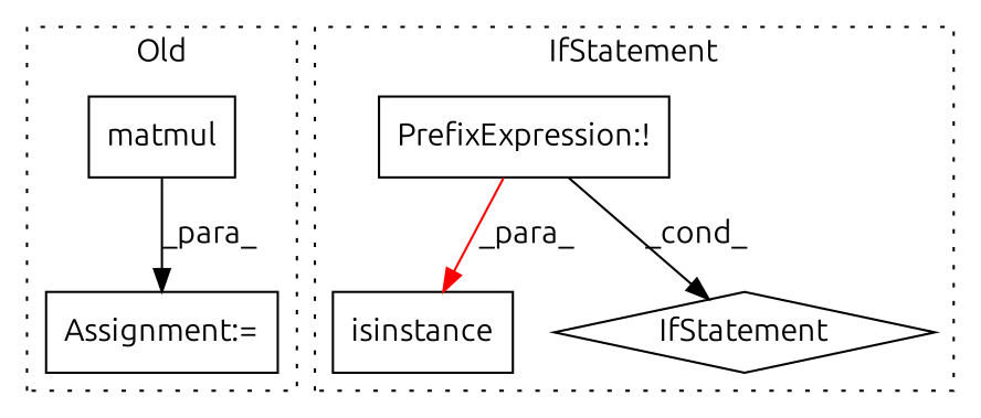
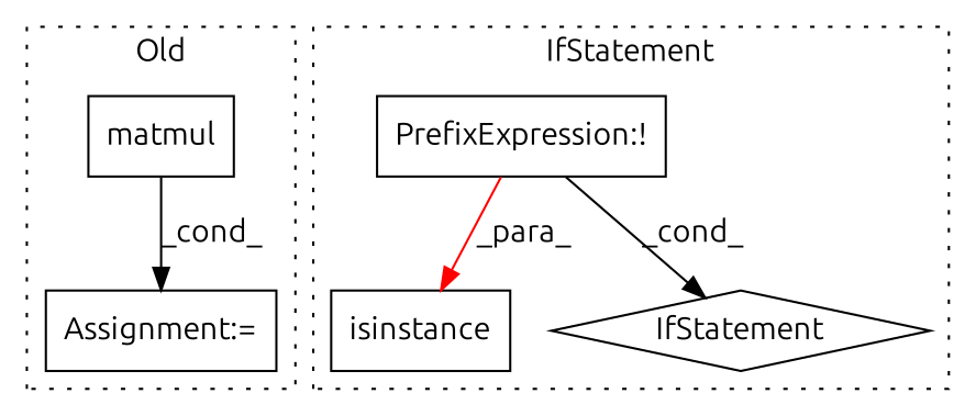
  digraph {
    fontname=Ubuntu
    node [a=32 fontname=Ubuntu l=1 shape=box]
    edge [color=black fontname=Ubuntu]
    n1 [l="7,1" label=matmul s="4583,4605"]
    n2 [a=7 label="Assignment:=" s=4626]
    n3 [l="11,1" label=isinstance s="4748,4772"]
    n4 [a=25 l="4,2" label=IfStatement s="4743,4773" shape=diamond]
    n5 [a=38 label="PrefixExpression:!" s=4747]
    subgraph cluster_1 {
      label=Old
      style=dotted
      n1
      n2
    }
    subgraph cluster_2 {
      label=IfStatement
      style=dotted
      n3
      n4
      n5
    }
-   n1 -> n2 [label=_para_]
+   n1 -> n2 [label=_cond_]
    n5 -> n3 [color=red label=_para_]
    n5 -> n4 [label=_cond_]
  }
